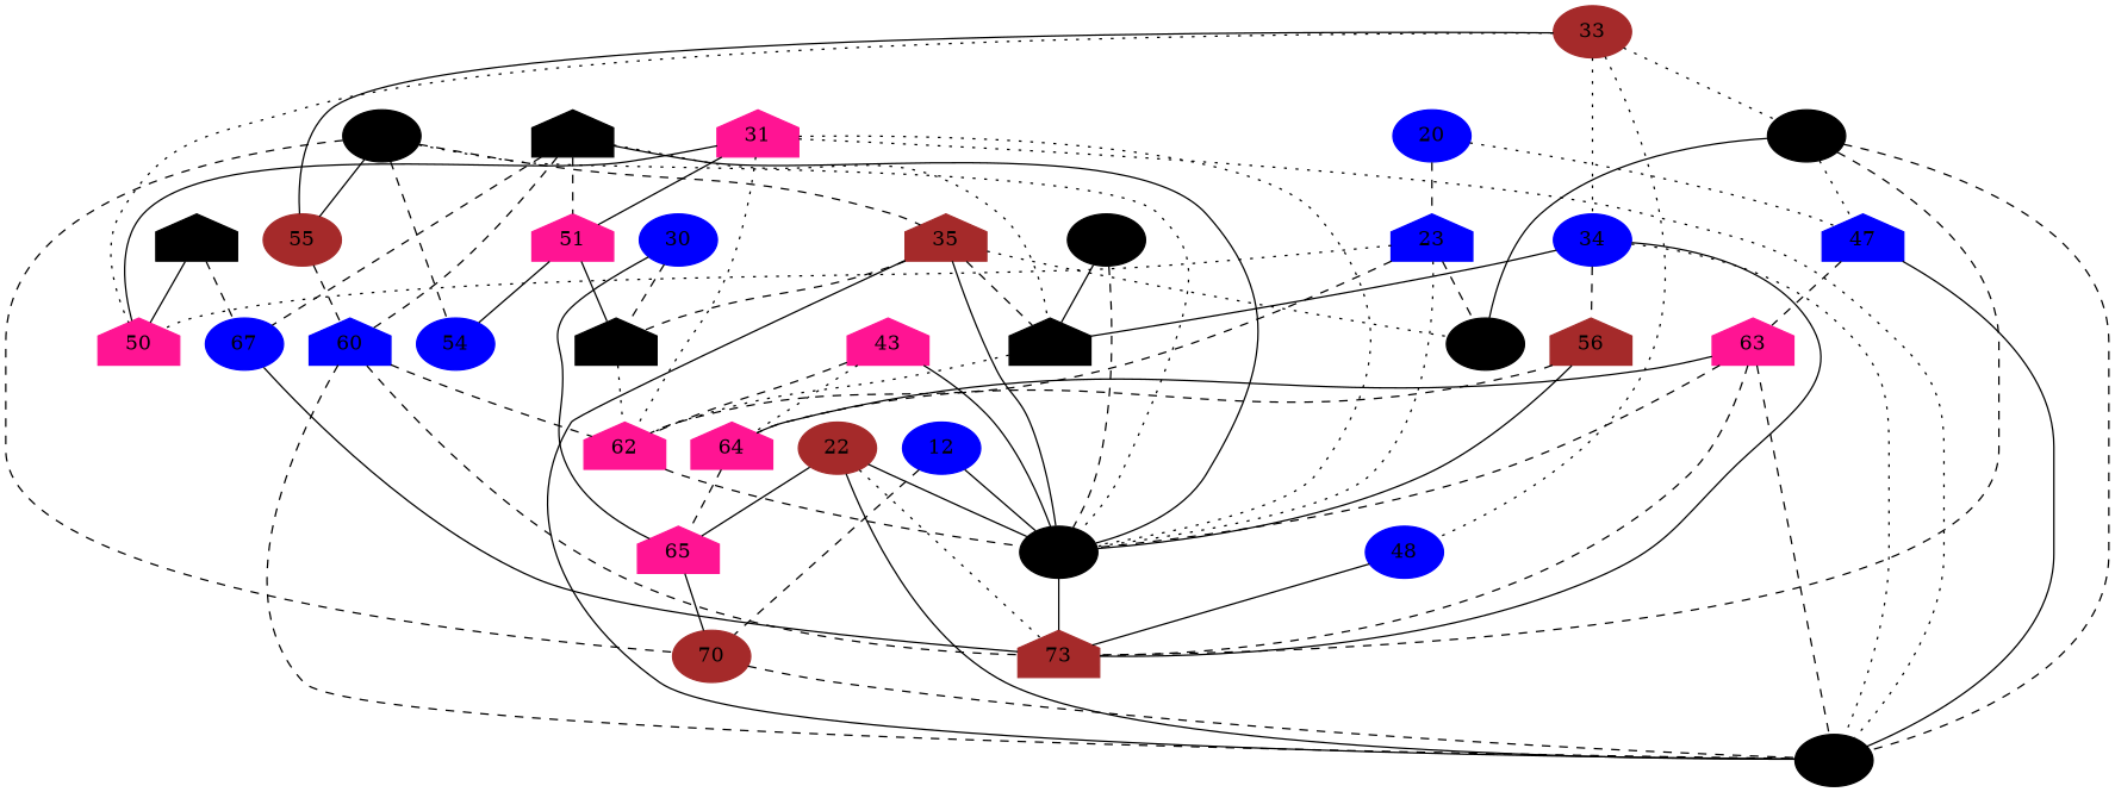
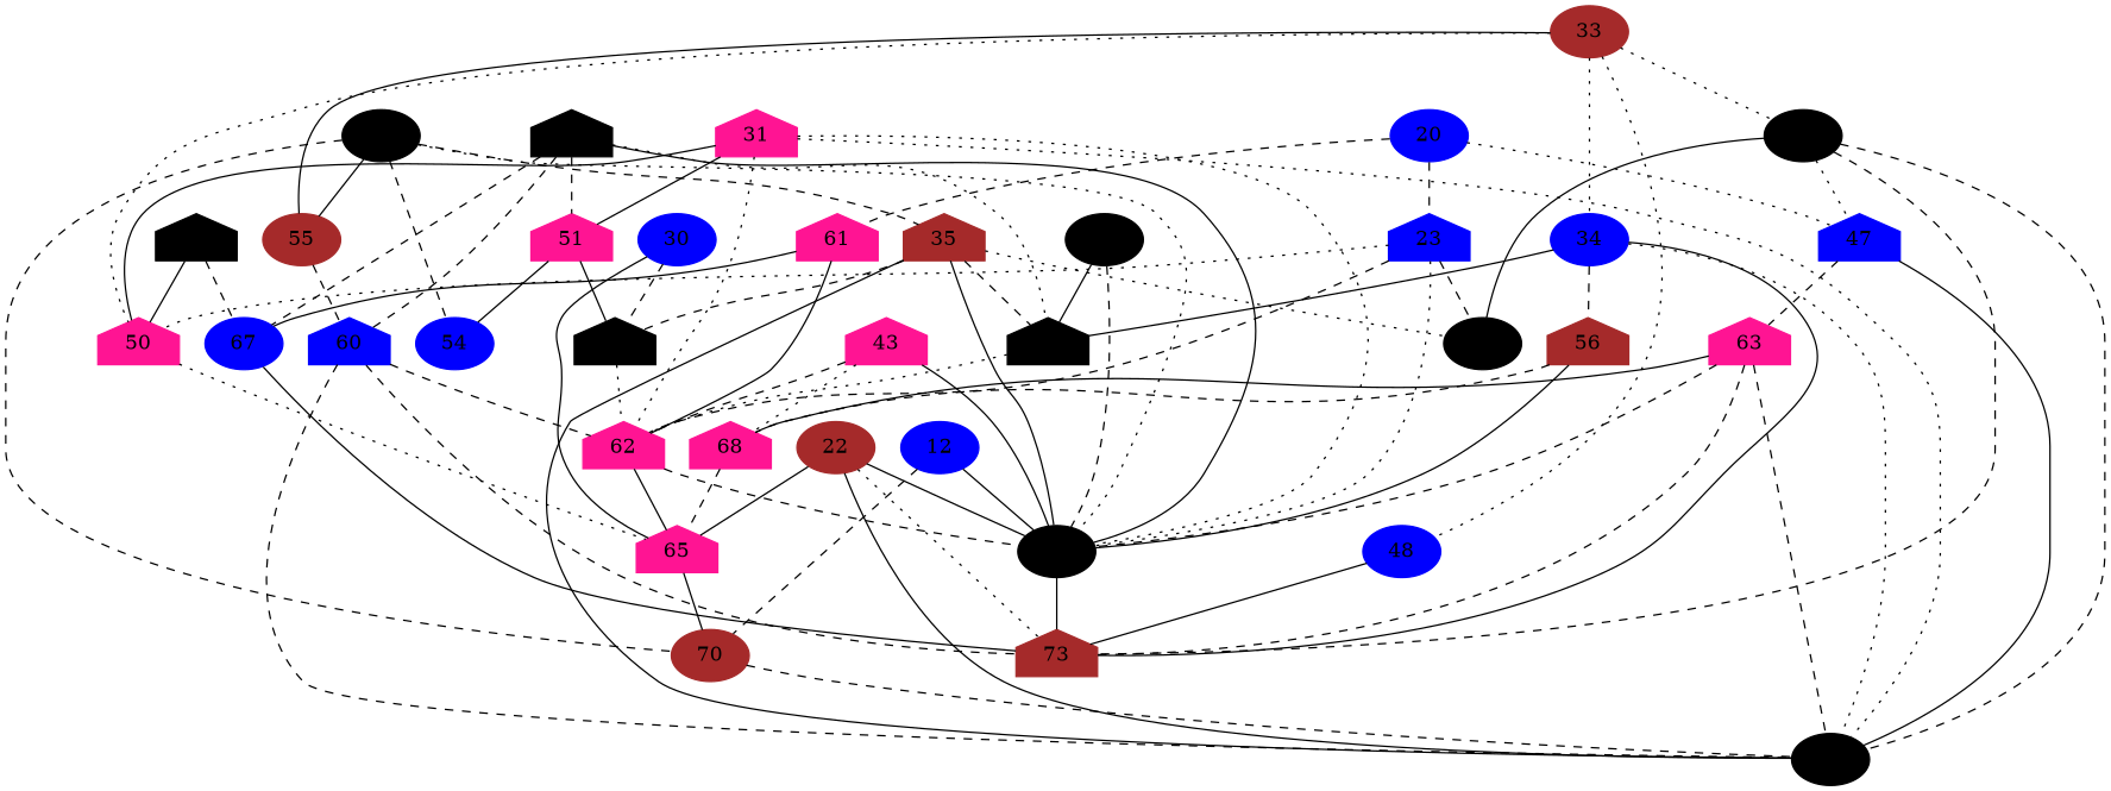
  graph {
    node [color=black shape=house style=filled]
    edge [style=dashed]
    66 [shape=ellipse super="+40+59"]
    73 [color=brown super="+41+38"]
    12 [color=blue shape=ellipse]
    70 [color=brown shape=ellipse super="+1"]
    71 [shape=ellipse super="+69+19+15+68"]
    14 [super="+4"]
    45 [super="+25"]
    51 [color=deeppink super="+28"]
    60 [color=blue]
    67 [color=blue shape=ellipse super="+32"]
    62 [color=deeppink super="+46+42+58"]
    54 [color=blue shape=ellipse]
    53
    20 [color=blue shape=ellipse]
    23 [color=blue]
    47 [color=blue]
+   61 [color=deeppink]
    50 [color=deeppink super="+18"]
    74 [shape=ellipse super="+49"]
    63 [color=deeppink super="+11+29"]
    22 [color=brown shape=ellipse super="+3+9"]
    65 [color=deeppink super="+52"]
    24
    26 [shape=ellipse]
    27 [shape=ellipse super="+16"]
    35 [color=brown super="+2"]
    55 [color=brown shape=ellipse]
    30 [color=blue shape=ellipse super="+8"]
    31 [color=deeppink]
    33 [color=brown shape=ellipse]
    34 [color=blue shape=ellipse]
    37 [shape=ellipse]
    48 [color=blue shape=ellipse]
    56 [color=brown super="+17"]
-   64 [color=deeppink]
+   64 [color=deeppink label=68]
    43 [color=deeppink super="+21"]
    66 -- 73 [style=solid weight=2]
    12 -- 66 [style=solid weight=2]
    12 -- 70 [weight=2]
    70 -- 71 [weight=2]
    14 -- 66 [style=solid weight=2]
    14 -- 45 [style=dotted]
    14 -- 51
    14 -- 60 [weight=2]
    14 -- 67
    45 -- 62 [style=dotted]
    51 -- 54 [style=solid]
    51 -- 53 [style=solid]
    60 -- 73
    60 -- 71
    60 -- 62 [weight=3]
    67 -- 73 [style=solid]
    62 -- 66 [weight=4]
+   62 -- 65 [style=solid]
    53 -- 62 [style=dotted]
    20 -- 23
    20 -- 47 [style=dotted]
+   20 -- 61
    23 -- 66 [style=dotted]
    23 -- 62 [weight=2]
    23 -- 50 [style=dotted weight=2]
    23 -- 74
    47 -- 71 [style=solid]
    47 -- 63 [weight=2]
+   61 -- 67 [style=solid weight=2]
+   61 -- 62 [style=solid]
+   50 -- 65 [style=dotted]
    63 -- 66
    63 -- 73
    63 -- 71
    63 -- 64 [style=solid]
    22 -- 66 [style=solid weight=2]
    22 -- 73 [style=dotted]
    22 -- 71 [style=solid]
    22 -- 65 [style=solid]
    65 -- 70 [style=solid weight=2]
    24 -- 67
    24 -- 50 [style=solid]
    26 -- 66
    26 -- 45 [style=solid]
    27 -- 66 [style=dotted]
    27 -- 70 [weight=2]
    27 -- 54
    27 -- 35
    27 -- 55 [style=solid]
    35 -- 66 [style=solid]
    35 -- 71 [style=solid]
    35 -- 45
    35 -- 53 [weight=2]
    35 -- 74 [style=dotted]
    55 -- 60
    30 -- 53
    30 -- 65 [style=solid weight=2]
    31 -- 66 [style=dotted]
    31 -- 71 [style=dotted]
    31 -- 51 [style=solid]
    31 -- 62 [style=dotted]
    31 -- 50 [style=solid]
    33 -- 50 [style=dotted]
    33 -- 55 [style=solid]
    33 -- 34 [style=dotted]
    33 -- 37 [style=dotted]
    33 -- 48 [style=dotted]
    34 -- 73 [style=solid]
    34 -- 71 [style=dotted weight=2]
    34 -- 45 [style=solid weight=2]
    34 -- 56 [weight=2]
    37 -- 73
    37 -- 71
    37 -- 47 [style=dotted]
    37 -- 74 [style=solid weight=2]
    48 -- 73 [style=solid]
    56 -- 66 [style=solid weight=2]
    56 -- 64
    64 -- 65
    43 -- 66 [style=solid weight=3]
    43 -- 62
    43 -- 64 [style=dotted]
  }
